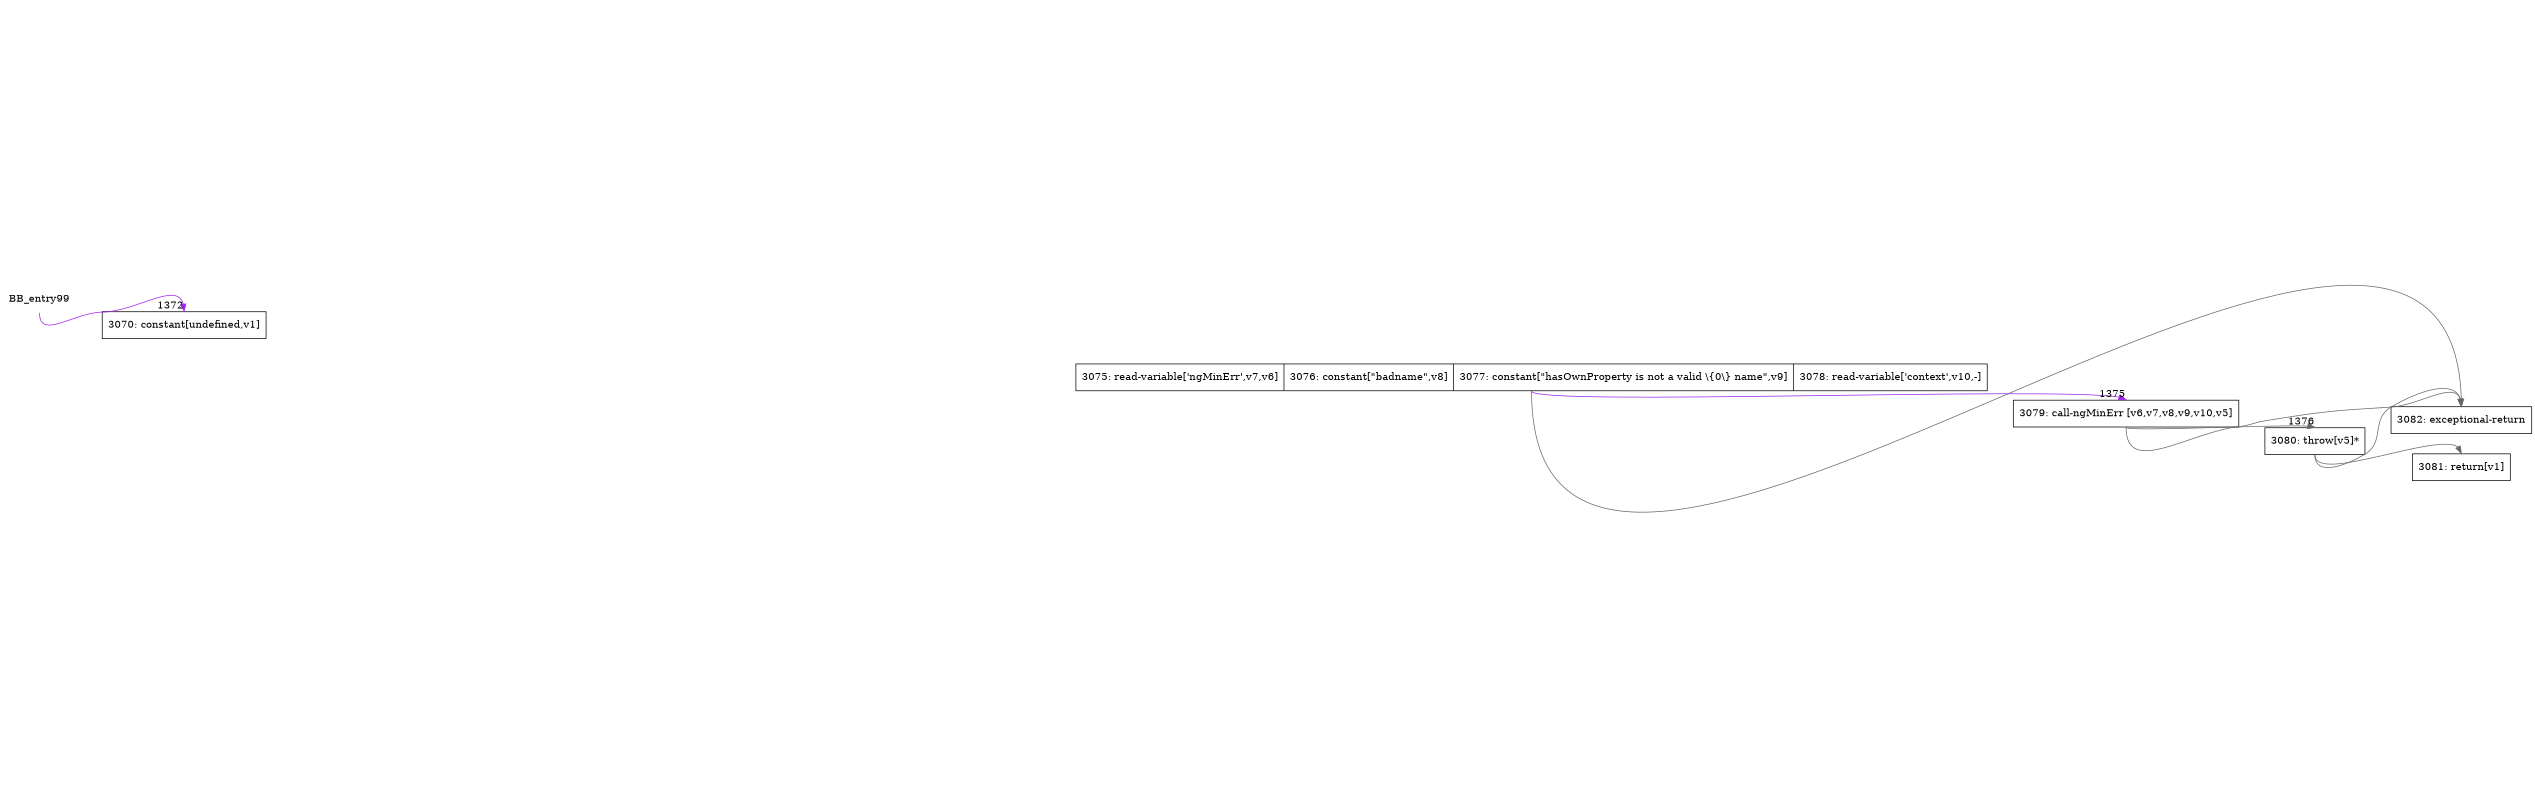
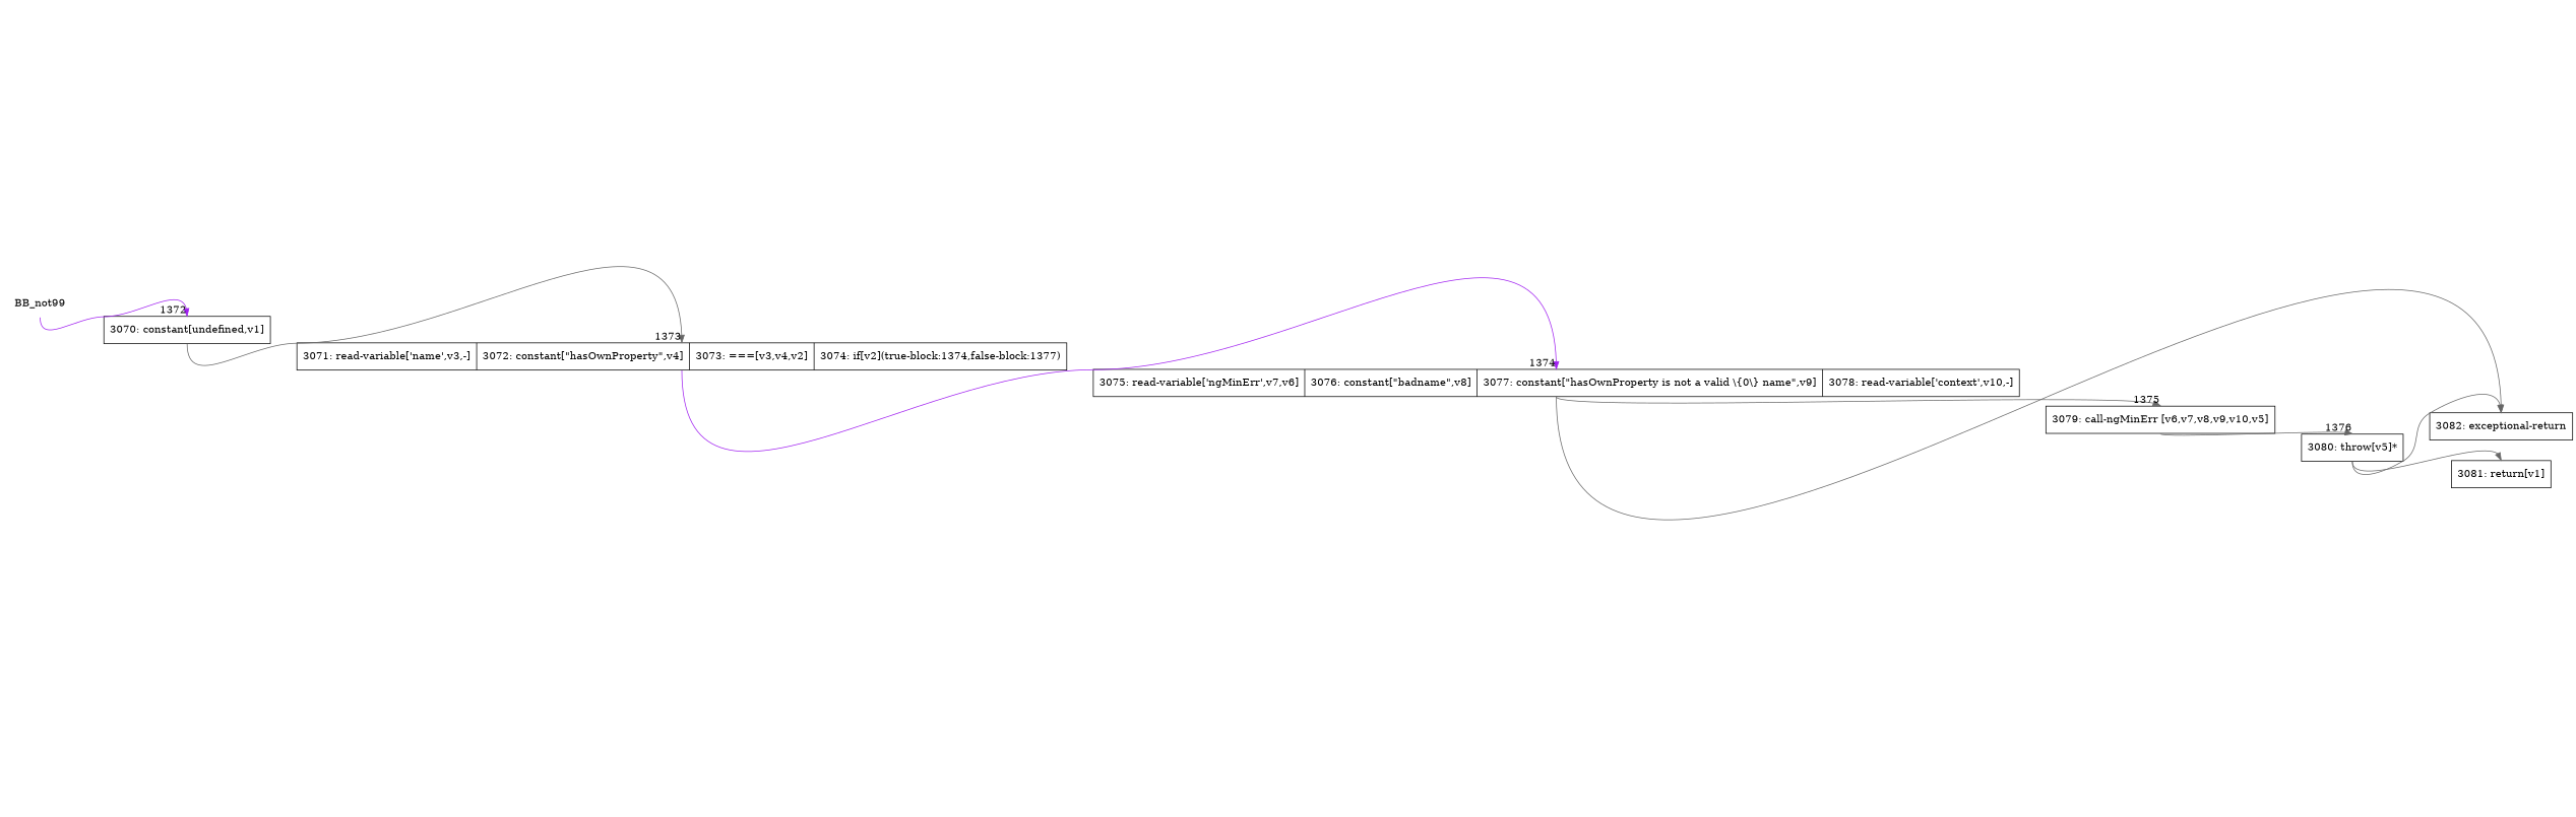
  digraph {
    rankdir=LR
    node [shape=record]
    edge [color=gray40 headport=n tailport=s]
-   BB_entry99 [shape=none]
+   BB_entry99 [shape=none label=BB_not99]
    n2 [label="{3070: constant[undefined,v1]}"]
+   n3 [label="{3071: read-variable['name',v3,-]|3072: constant[\"hasOwnProperty\",v4]|3073: ===[v3,v4,v2]|3074: if[v2](true-block:1374,false-block:1377)}"]
    n4 [label="{3075: read-variable['ngMinErr',v7,v6]|3076: constant[\"badname\",v8]|3077: constant[\"hasOwnProperty is not a valid \\\{0\\\} name\",v9]|3078: read-variable['context',v10,-]}"]
    n5 [label="{3082: exceptional-return}"]
    n6 [label="{3079: call-ngMinErr [v6,v7,v8,v9,v10,v5]}"]
    n7 [label="{3081: return[v1]}"]
    n8 [label="{3080: throw[v5]*}"]
    BB_entry99 -> n2 [color=purple headlabel="    1372"]
+   n2 -> n3 [headlabel="      1373"]
+   n3 -> n4 [color=purple headlabel="      1374"]
    n4 -> n5
-   n4 -> n6 [color=purple headlabel="      1375"]
-   n6 -> n5
+   n4 -> n6 [headlabel="      1375"]
    n6 -> n8 [headlabel="      1376"]
    n8 -> n5
    n8 -> n7
  }
